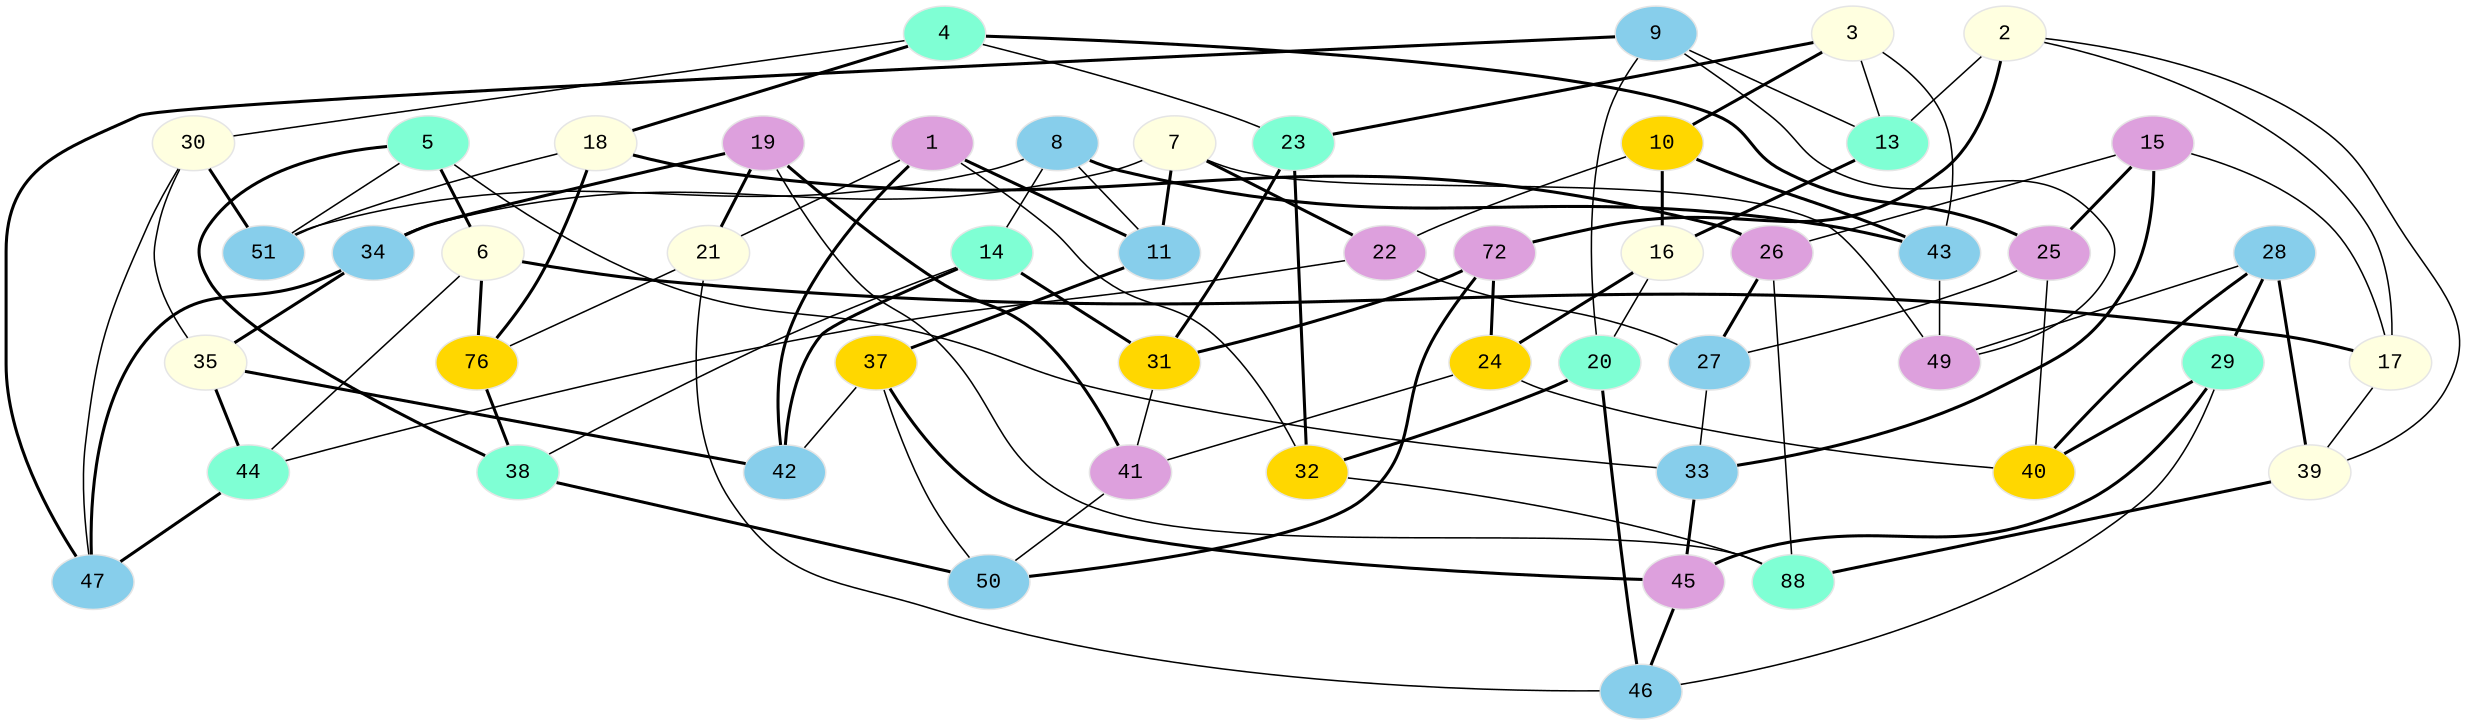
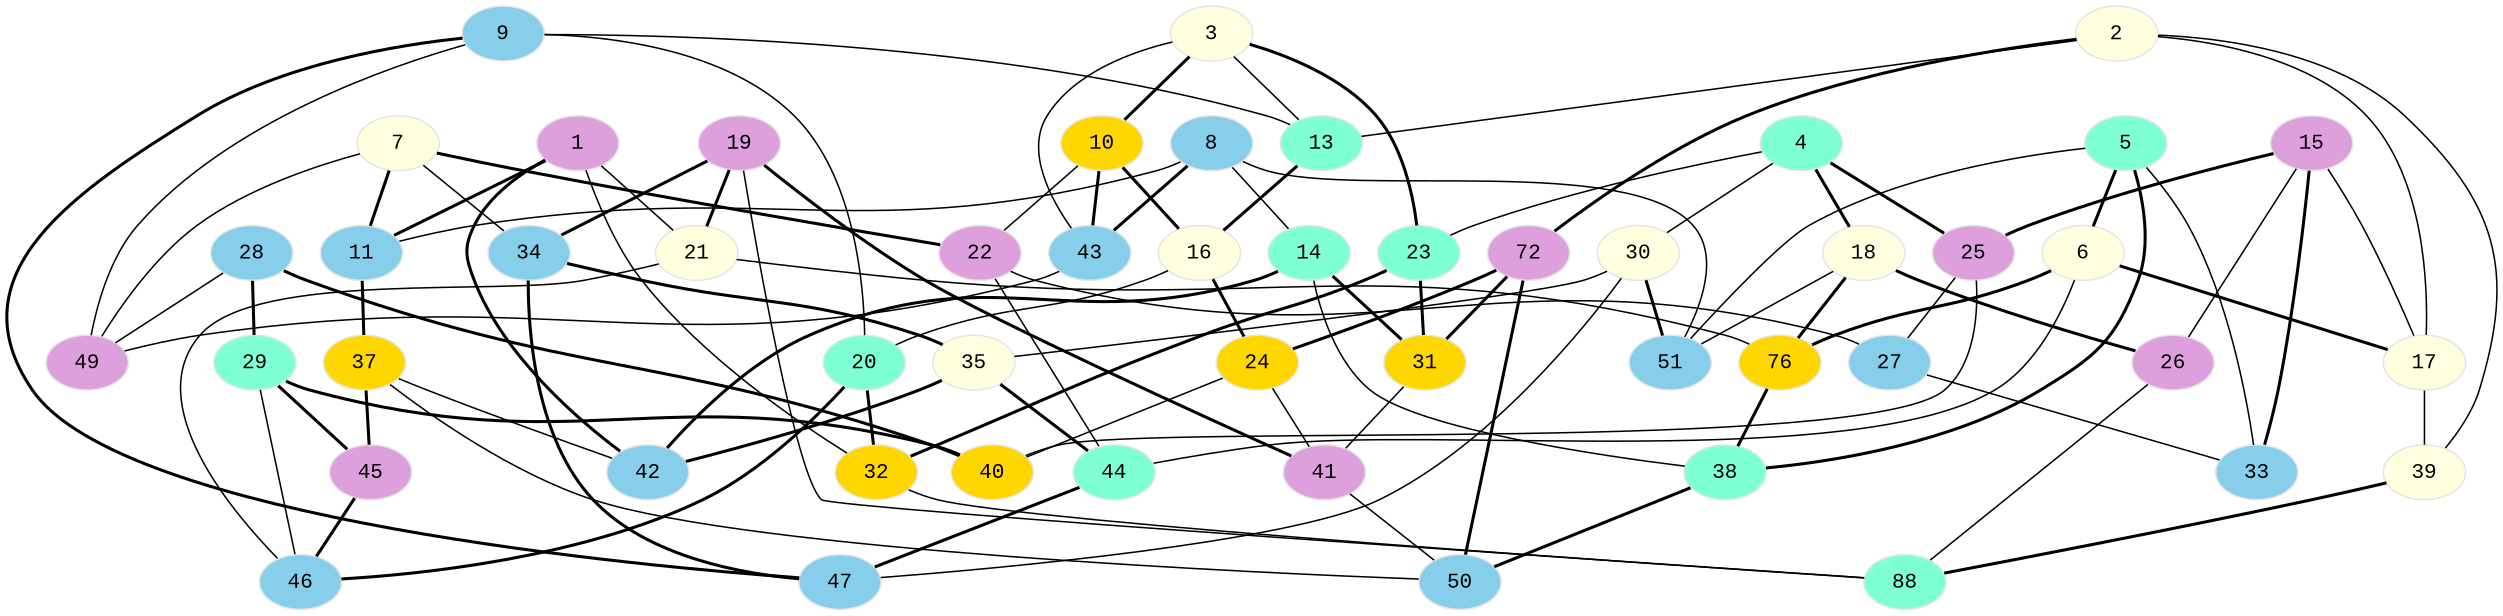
  graph {
    fontname="Liberation Mono"
    node [color=gray90 fillcolor=skyblue fontname="Liberation Mono" style=filled]
    edge [fontname="Liberation Mono" style=bold]
    1 [fillcolor=plum]
    11
    21 [fillcolor=lightyellow]
    32 [fillcolor=gold]
    42
    37 [fillcolor=gold]
    n7 [fillcolor=gold label=76]
    46
    n9 [fillcolor=aquamarine label=88]
    2 [fillcolor=lightyellow]
    n11 [fillcolor=plum label=72]
    13 [fillcolor=aquamarine]
    17 [fillcolor=lightyellow]
    39 [fillcolor=lightyellow]
    24 [fillcolor=gold]
    31 [fillcolor=gold]
    50
    16 [fillcolor=lightyellow]
    3 [fillcolor=lightyellow]
    10 [fillcolor=gold]
    23 [fillcolor=aquamarine]
    43
    22 [fillcolor=plum]
    49 [fillcolor=plum]
    4 [fillcolor=aquamarine]
    18 [fillcolor=lightyellow]
    25 [fillcolor=plum]
    30 [fillcolor=lightyellow]
    51
    26 [fillcolor=plum]
    27
    40 [fillcolor=gold]
    47
    35 [fillcolor=lightyellow]
    5 [fillcolor=aquamarine]
    6 [fillcolor=lightyellow]
    33
    38 [fillcolor=aquamarine]
    44 [fillcolor=aquamarine]
    45 [fillcolor=plum]
    7 [fillcolor=lightyellow]
    34
    8
    14 [fillcolor=aquamarine]
    9
    20 [fillcolor=aquamarine]
    41 [fillcolor=plum]
    15 [fillcolor=plum]
    19 [fillcolor=plum]
    28
    29 [fillcolor=aquamarine]
    1 -- 11
    1 -- 21 [style=solid]
    1 -- 32 [style=solid]
    1 -- 42
    11 -- 37
    21 -- n7 [style=solid]
    21 -- 46 [style=solid]
    32 -- n9 [style=solid]
    37 -- 42 [style=solid]
    37 -- 50 [style=solid]
    37 -- 45
    n7 -- 38
    2 -- n11
    2 -- 13 [style=solid]
    2 -- 17 [style=solid]
    2 -- 39 [style=solid]
    n11 -- 24
    n11 -- 31
    n11 -- 50
    13 -- 16
    17 -- 39 [style=solid]
    39 -- n9
    24 -- 40 [style=solid]
    24 -- 41 [style=solid]
    31 -- 41 [style=solid]
    16 -- 24
    16 -- 20 [style=solid]
    3 -- 13 [style=solid]
    3 -- 10
    3 -- 23
    3 -- 43 [style=solid]
    10 -- 16
    10 -- 43
    10 -- 22 [style=solid]
    23 -- 32
    23 -- 31
    43 -- 49 [style=solid]
    22 -- 27 [style=solid]
    22 -- 44 [style=solid]
    4 -- 23 [style=solid]
    4 -- 18
    4 -- 25
    4 -- 30 [style=solid]
    18 -- n7
    18 -- 51 [style=solid]
    18 -- 26
    25 -- 27 [style=solid]
    25 -- 40 [style=solid]
    30 -- 51
    30 -- 47 [style=solid]
    30 -- 35 [style=solid]
    26 -- n9 [style=solid]
-   26 -- 27
    27 -- 33 [style=solid]
    35 -- 42
    35 -- 44
    5 -- 51 [style=solid]
    5 -- 6
    5 -- 33 [style=solid]
    5 -- 38
    6 -- n7
    6 -- 17
    6 -- 44 [style=solid]
-   33 -- 45
    38 -- 50
    44 -- 47
    45 -- 46
    7 -- 11
    7 -- 22
    7 -- 49 [style=solid]
    7 -- 34 [style=solid]
    34 -- 47
    34 -- 35
    8 -- 11 [style=solid]
    8 -- 43
    8 -- 51 [style=solid]
    8 -- 14 [style=solid]
    14 -- 42
    14 -- 31
    14 -- 38 [style=solid]
    9 -- 13 [style=solid]
    9 -- 49 [style=solid]
    9 -- 47
    9 -- 20 [style=solid]
    20 -- 32
    20 -- 46
    41 -- 50 [style=solid]
    15 -- 17 [style=solid]
    15 -- 25
    15 -- 26 [style=solid]
    15 -- 33
    19 -- 21
    19 -- n9 [style=solid]
    19 -- 34
    19 -- 41
-   28 -- 39
    28 -- 49 [style=solid]
    28 -- 40
    28 -- 29
    29 -- 46 [style=solid]
    29 -- 40
    29 -- 45
  }
